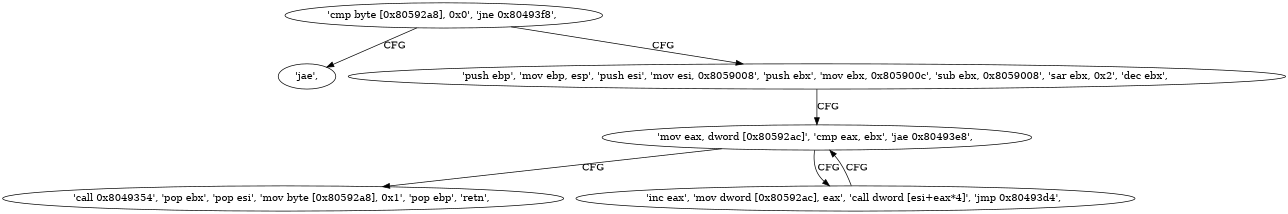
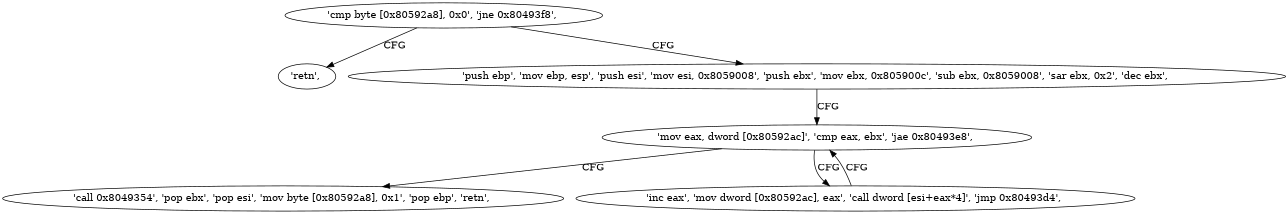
  digraph {
    n1 [label="'cmp byte [0x80592a8], 0x0', 'jne 0x80493f8', "]
-   n2 [label="'jae',"]
+   n2 [label="'retn', "]
    n3 [label="'push ebp', 'mov ebp, esp', 'push esi', 'mov esi, 0x8059008', 'push ebx', 'mov ebx, 0x805900c', 'sub ebx, 0x8059008', 'sar ebx, 0x2', 'dec ebx', "]
    n4 [label="'mov eax, dword [0x80592ac]', 'cmp eax, ebx', 'jae 0x80493e8', "]
    n5 [label="'call 0x8049354', 'pop ebx', 'pop esi', 'mov byte [0x80592a8], 0x1', 'pop ebp', 'retn', "]
    n6 [label="'inc eax', 'mov dword [0x80592ac], eax', 'call dword [esi+eax*4]', 'jmp 0x80493d4', "]
    n1 -> n2 [label=CFG]
    n1 -> n3 [label=CFG]
    n3 -> n4 [label=CFG]
    n4 -> n5 [label=CFG]
    n4 -> n6 [label=CFG]
    n6 -> n4 [label=CFG]
  }
